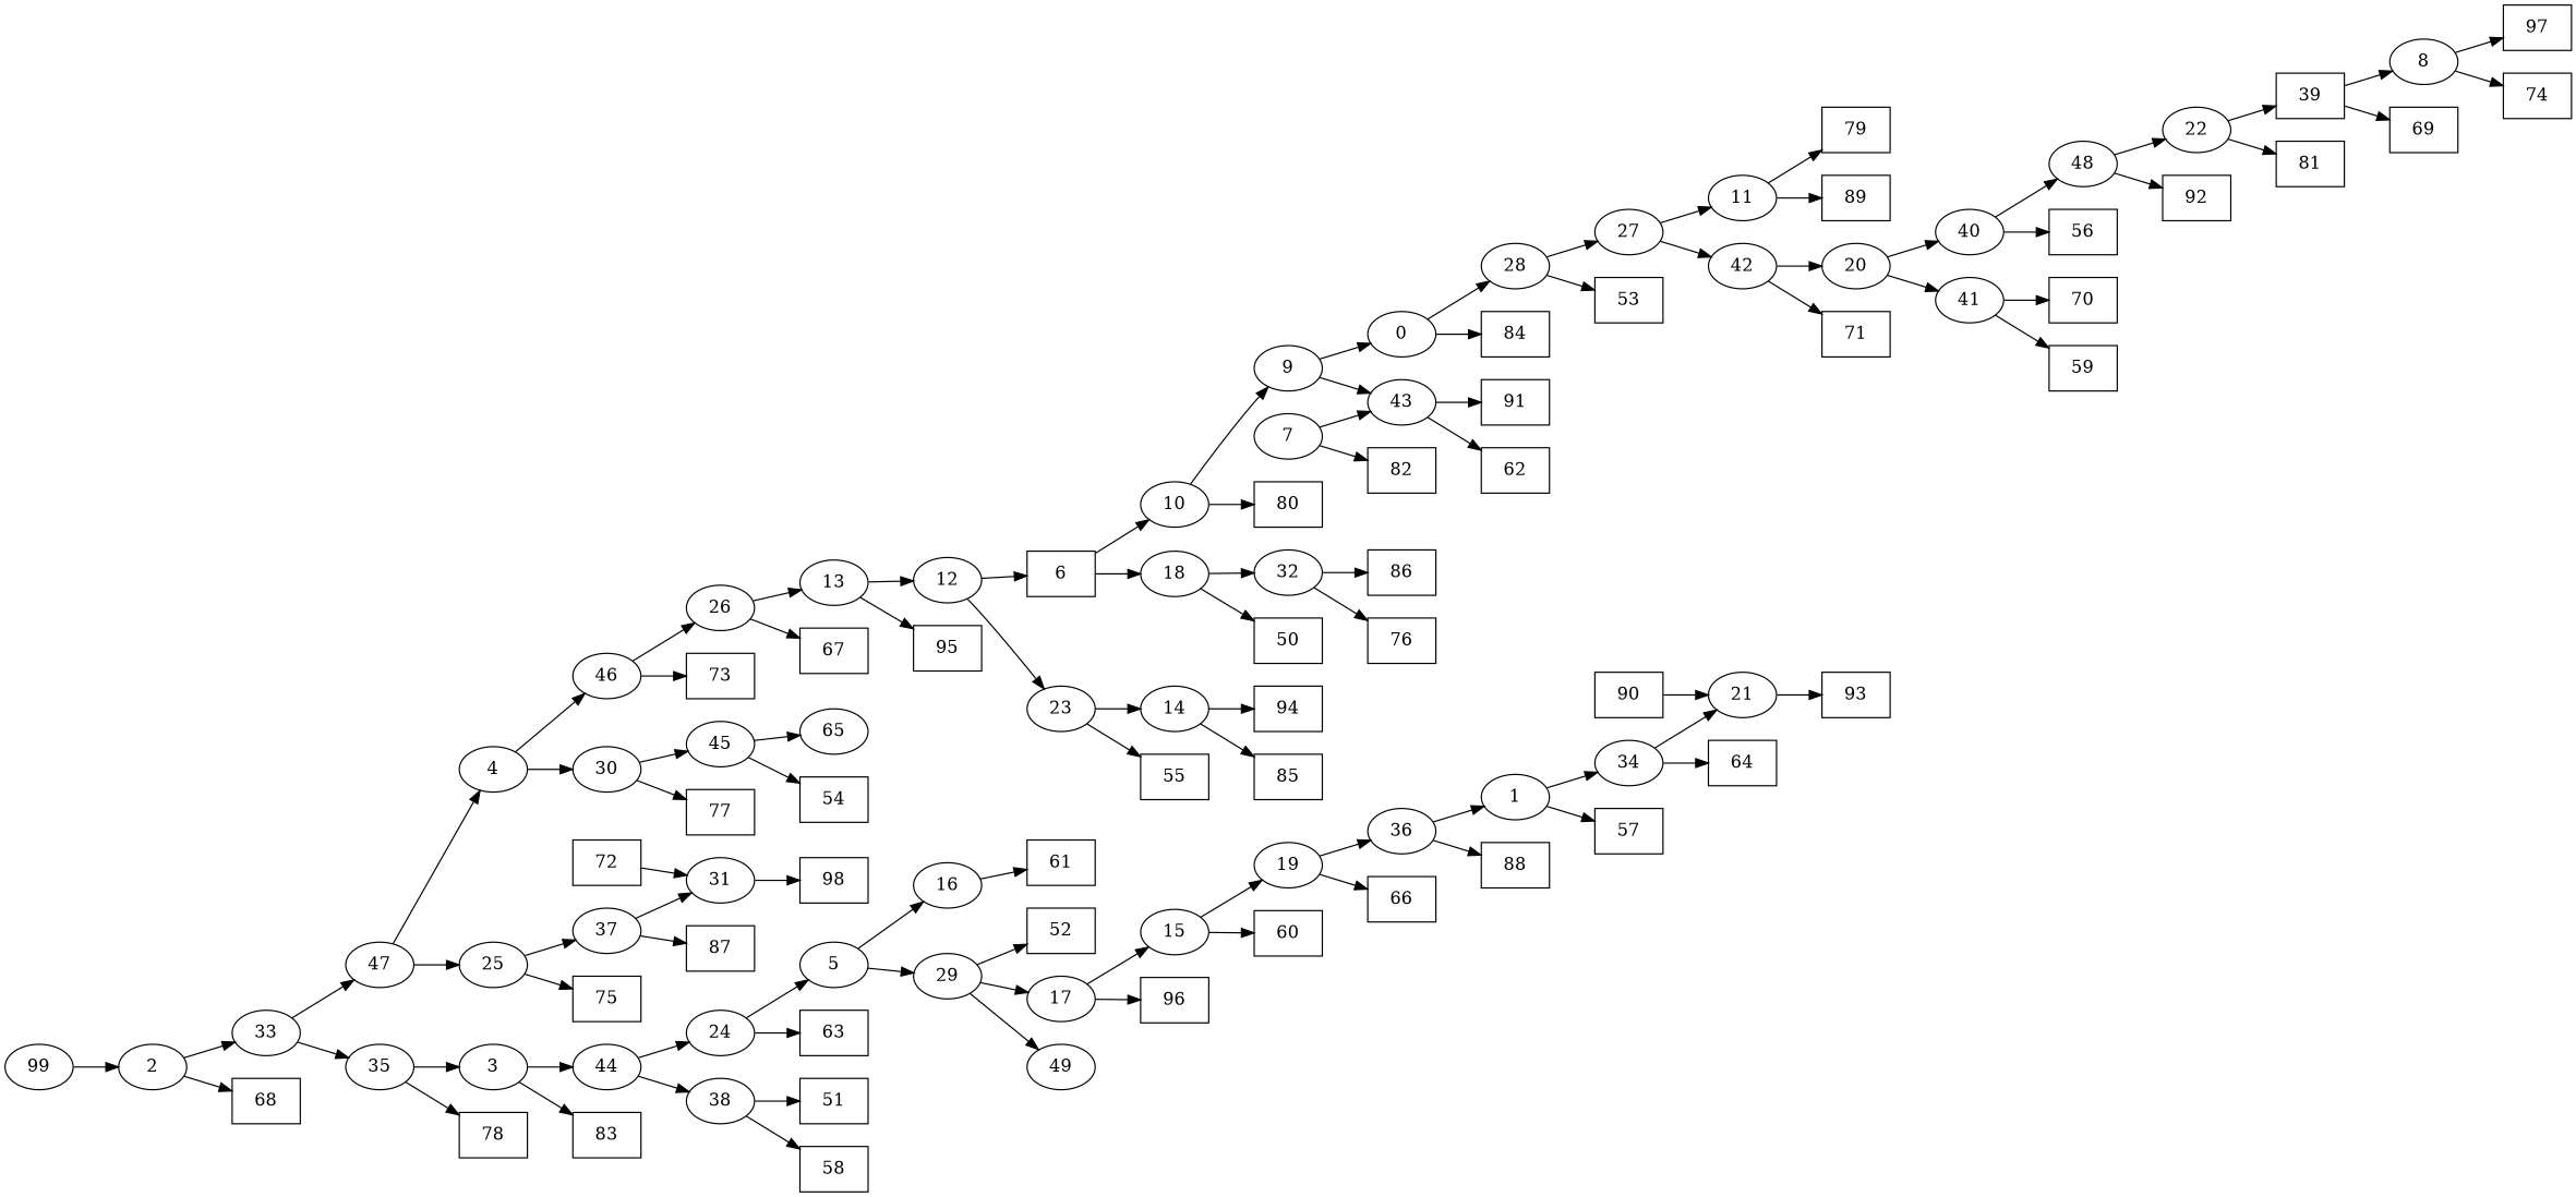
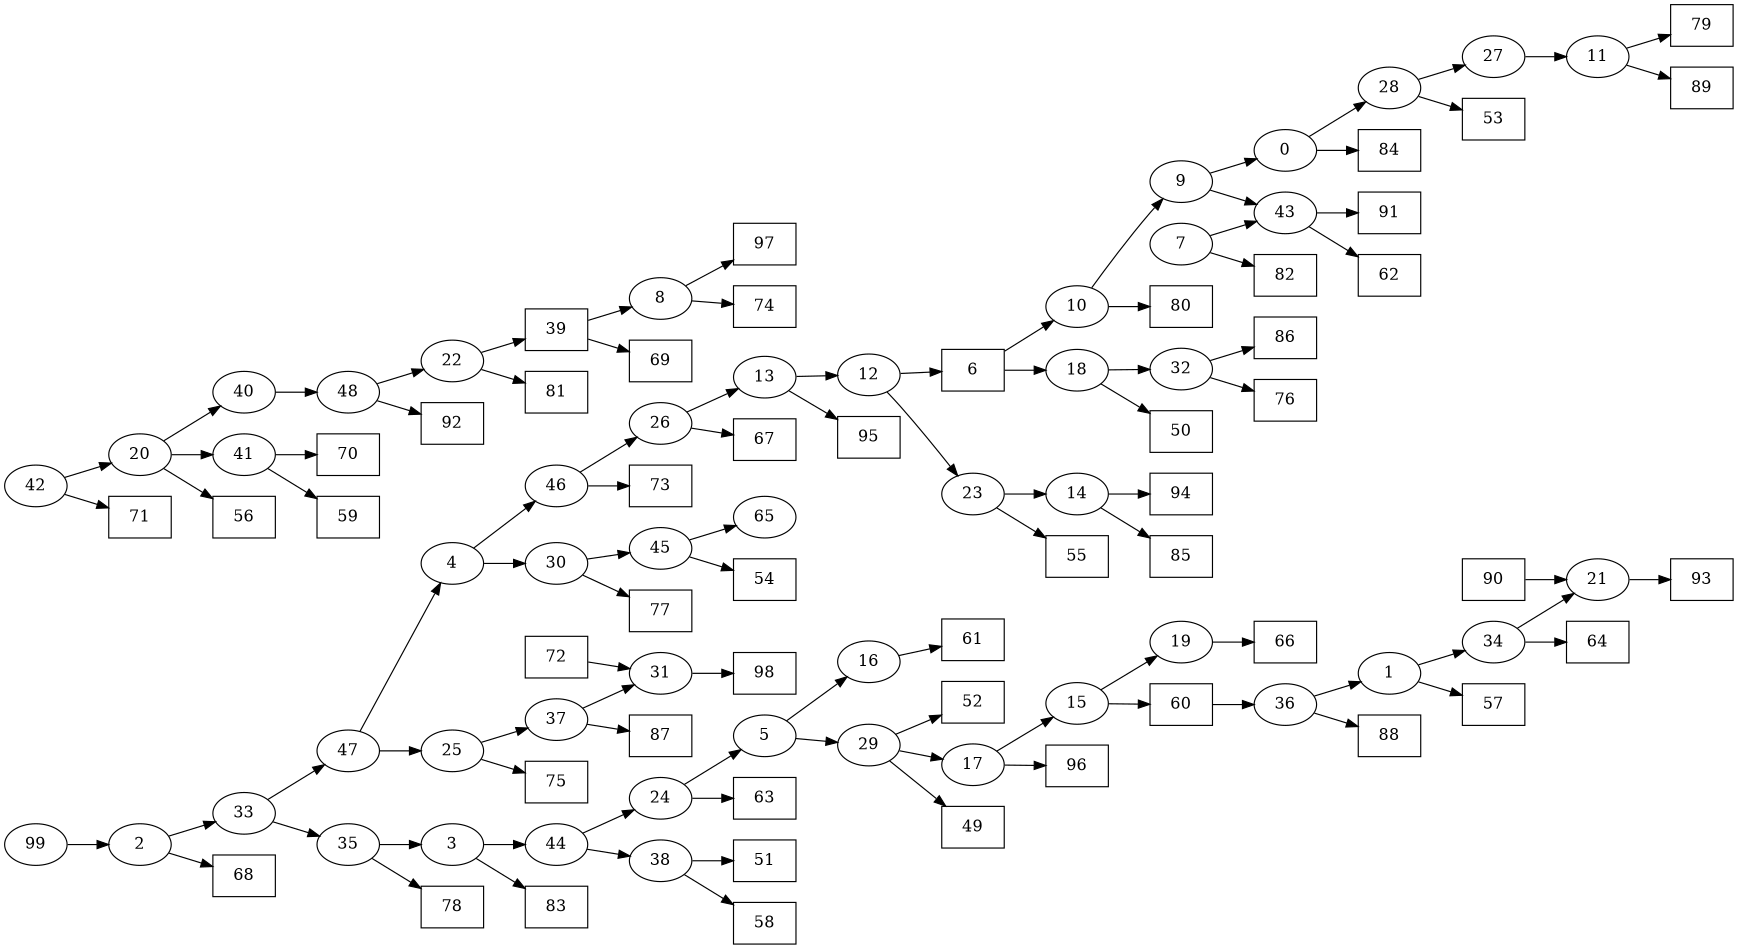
  digraph {
    rankdir=LR
    node [shape=box]
    n1 [label=0 shape=""]
    n2 [label=28 shape=""]
    n3 [label=84]
    n4 [label=27 shape=""]
    n5 [label=53]
    n6 [label=1 shape=""]
    n7 [label=34 shape=""]
    n8 [label=57]
    n9 [label=21 shape=""]
    n10 [label=64]
    n11 [label=2 shape=""]
    n12 [label=33 shape=""]
    n13 [label=68]
    n14 [label=35 shape=""]
    n15 [label=47 shape=""]
    n16 [label=3 shape=""]
    n17 [label=44 shape=""]
    n18 [label=83]
    n19 [label=24 shape=""]
    n20 [label=38 shape=""]
    n21 [label=4 shape=""]
    n22 [label=30 shape=""]
    n23 [label=46 shape=""]
    n24 [label=45 shape=""]
    n25 [label=77]
    n26 [label=26 shape=""]
    n27 [label=73]
    n28 [label=5 shape=""]
    n29 [label=16 shape=""]
    n30 [label=29 shape=""]
    n31 [label=61]
    n32 [label=52]
    n33 [label=17 shape=""]
-   n34 [label=49 shape=ellipse]
+   n34 [label=49]
    n35 [label=6]
    n36 [label=10 shape=""]
    n37 [label=18 shape=""]
    n38 [label=9 shape=""]
    n39 [label=80]
    n40 [label=32 shape=""]
    n41 [label=50]
    n42 [label=7 shape=""]
    n43 [label=43 shape=""]
    n44 [label=82]
    n45 [label=91]
    n46 [label=62]
    n47 [label=8 shape=""]
    n48 [label=97]
    n49 [label=74]
    n50 [label=11 shape=""]
    n51 [label=79]
    n52 [label=89]
    n53 [label=12 shape=""]
    n54 [label=23 shape=""]
    n55 [label=14 shape=""]
    n56 [label=55]
    n57 [label=13 shape=""]
    n58 [label=95]
    n59 [label=94]
    n60 [label=85]
    n61 [label=15 shape=""]
    n62 [label=19 shape=""]
    n63 [label=60]
    n64 [label=36 shape=""]
    n65 [label=66]
    n66 [label=96]
    n67 [label=86]
    n68 [label=76]
    n69 [label=88]
    n70 [label=20 shape=""]
    n71 [label=40 shape=""]
    n72 [label=41 shape=""]
    n73 [label=48 shape=""]
    n74 [label=56]
    n75 [label=70]
    n76 [label=59]
    n77 [label=93]
    n78 [label=90]
    n79 [label=22 shape=""]
    n80 [label=39]
    n81 [label=81]
    n82 [label=69]
    n83 [label=63]
    n84 [label=25 shape=""]
    n85 [label=37 shape=""]
    n86 [label=75]
    n87 [label=31 shape=""]
    n88 [label=87]
    n89 [label=67]
    n90 [label=42 shape=""]
    n91 [label=71]
    n92 [label=65 shape=ellipse]
    n93 [label=54]
    n94 [label=98]
    n95 [label=72]
    n96 [label=78]
    n97 [label=51]
    n98 [label=58]
    n99 [label=92]
    n100 [label=99 shape=""]
    n1 -> n2
    n1 -> n3
    n2 -> n4
    n2 -> n5
    n4 -> n50
-   n4 -> n90
    n6 -> n7
    n6 -> n8
    n7 -> n9
    n7 -> n10
    n9 -> n77
    n11 -> n12
    n11 -> n13
    n12 -> n14
    n12 -> n15
    n14 -> n16
    n14 -> n96
    n15 -> n21
    n15 -> n84
    n16 -> n17
    n16 -> n18
    n17 -> n19
    n17 -> n20
    n19 -> n28
    n19 -> n83
    n20 -> n97
    n20 -> n98
    n21 -> n22
    n21 -> n23
    n22 -> n24
    n22 -> n25
    n23 -> n26
    n23 -> n27
    n24 -> n92
    n24 -> n93
    n26 -> n57
    n26 -> n89
    n28 -> n29
    n28 -> n30
    n29 -> n31
    n30 -> n32
    n30 -> n33
    n30 -> n34
    n33 -> n61
    n33 -> n66
    n35 -> n36
    n35 -> n37
    n36 -> n38
    n36 -> n39
    n37 -> n40
    n37 -> n41
    n38 -> n1
    n38 -> n43
    n40 -> n67
    n40 -> n68
    n42 -> n43
    n42 -> n44
    n43 -> n45
    n43 -> n46
    n47 -> n48
    n47 -> n49
    n50 -> n51
    n50 -> n52
    n53 -> n35
    n53 -> n54
    n54 -> n55
    n54 -> n56
    n55 -> n59
    n55 -> n60
    n57 -> n53
    n57 -> n58
    n61 -> n62
    n61 -> n63
-   n62 -> n64
+   n63 -> n64
    n62 -> n65
    n64 -> n6
    n64 -> n69
    n70 -> n71
    n70 -> n72
    n71 -> n73
-   n71 -> n74
+   n70 -> n74
    n72 -> n75
    n72 -> n76
    n73 -> n79
    n73 -> n99
    n78 -> n9
    n79 -> n80
    n79 -> n81
    n80 -> n47
    n80 -> n82
    n84 -> n85
    n84 -> n86
    n85 -> n87
    n85 -> n88
    n87 -> n94
    n90 -> n70
    n90 -> n91
    n95 -> n87
    n100 -> n11
  }
